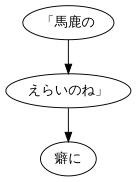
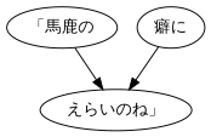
  digraph {
    fontname="IBM Plex Mono"
    node [fontname="IBM Plex Mono"]
    edge [fontname="IBM Plex Mono"]
    n1 [label="「馬鹿の"]
    n2 [label="えらいのね」"]
    n3 [label="癖に"]
    n1 -> n2
-   n2 -> n3
+   n3 -> n2
  }
